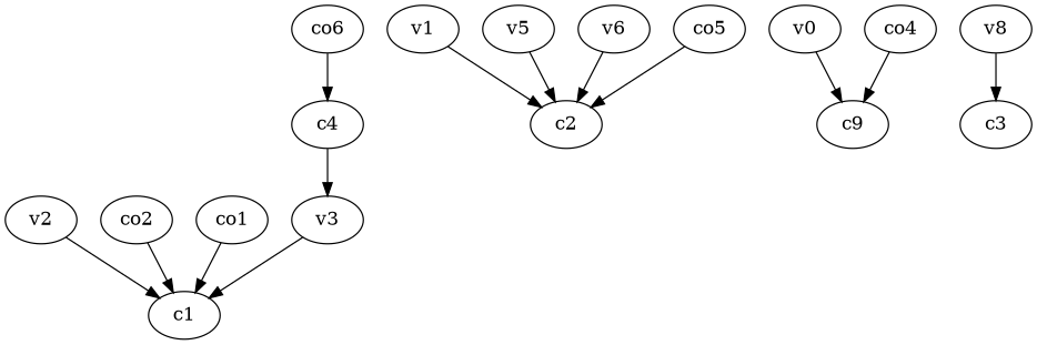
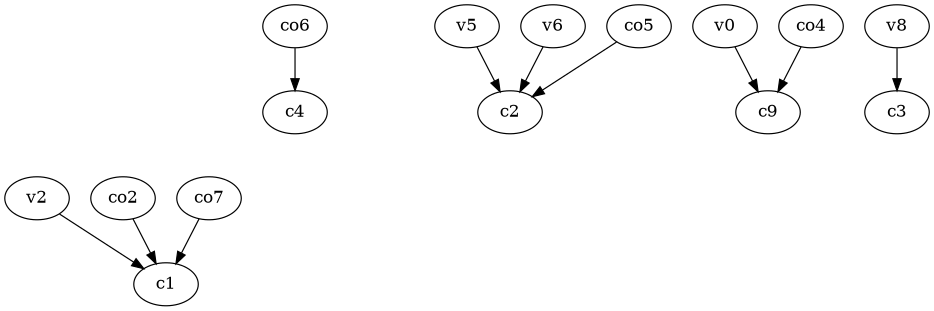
  strict digraph {
    edge [weight=1]
    c4
-   v3
    c1
-   v1
    c2
    v2
    n7 [label=v0]
    n8 [label=c9]
    v5
    v6
    v8
    c3
    co2
    co4
    co5
    co6
-   co7 [label=co1]
-   c4 -> v3
-   v3 -> c1
-   v1 -> c2
+   co7
    v2 -> c1
    n7 -> n8
    v5 -> c2
    v6 -> c2
    v8 -> c3
    co2 -> c1
    co4 -> n8
    co5 -> c2
    co6 -> c4
    co7 -> c1
  }
